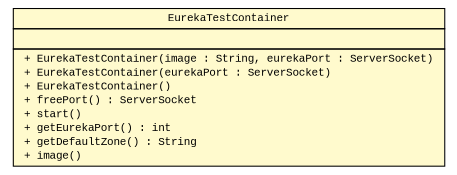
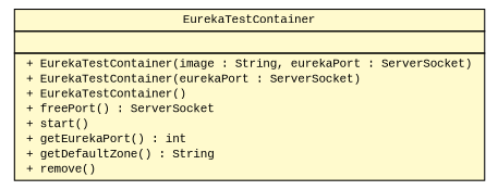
  digraph {
    nodesep=0.25
    ranksep=0.5
    rankdir=LR
    fontname="Liberation Mono"
-   n1 [fontcolor=black fontname="Liberation Mono" fontsize=10.0 label=<<table title="cn.home1.test.EurekaTestContainer" border="0" cellborder="1" cellspacing="0" cellpadding="2" port="p" bgcolor="lemonChiffon" href="./EurekaTestContainer.html"> 		<tr><td><table border="0" cellspacing="0" cellpadding="1"> <tr><td align="center" balign="center"> EurekaTestContainer </td></tr> 		</table></td></tr> 		<tr><td><table border="0" cellspacing="0" cellpadding="1"> <tr><td align="left" balign="left">  </td></tr> 		</table></td></tr> 		<tr><td><table border="0" cellspacing="0" cellpadding="1"> <tr><td align="left" balign="left"> + EurekaTestContainer(image : String, eurekaPort : ServerSocket) </td></tr> <tr><td align="left" balign="left"> + EurekaTestContainer(eurekaPort : ServerSocket) </td></tr> <tr><td align="left" balign="left"> + EurekaTestContainer() </td></tr> <tr><td align="left" balign="left"> + freePort() : ServerSocket </td></tr> <tr><td align="left" balign="left"> + start() </td></tr> <tr><td align="left" balign="left"> + getEurekaPort() : int </td></tr> <tr><td align="left" balign="left"> + getDefaultZone() : String </td></tr> <tr><td align="left" balign="left"> + image() </td></tr> 		</table></td></tr> 		</table>> shape=plaintext]
+   n1 [fontcolor=black fontname="Liberation Mono" fontsize=10.0 label=<<table title="cn.home1.test.EurekaTestContainer" border="0" cellborder="1" cellspacing="0" cellpadding="2" port="p" bgcolor="lemonChiffon" href="./EurekaTestContainer.html"> 		<tr><td><table border="0" cellspacing="0" cellpadding="1"> <tr><td align="center" balign="center"> EurekaTestContainer </td></tr> 		</table></td></tr> 		<tr><td><table border="0" cellspacing="0" cellpadding="1"> <tr><td align="left" balign="left">  </td></tr> 		</table></td></tr> 		<tr><td><table border="0" cellspacing="0" cellpadding="1"> <tr><td align="left" balign="left"> + EurekaTestContainer(image : String, eurekaPort : ServerSocket) </td></tr> <tr><td align="left" balign="left"> + EurekaTestContainer(eurekaPort : ServerSocket) </td></tr> <tr><td align="left" balign="left"> + EurekaTestContainer() </td></tr> <tr><td align="left" balign="left"> + freePort() : ServerSocket </td></tr> <tr><td align="left" balign="left"> + start() </td></tr> <tr><td align="left" balign="left"> + getEurekaPort() : int </td></tr> <tr><td align="left" balign="left"> + getDefaultZone() : String </td></tr> <tr><td align="left" balign="left"> + remove() </td></tr> 		</table></td></tr> 		</table>> shape=plaintext]
  }
